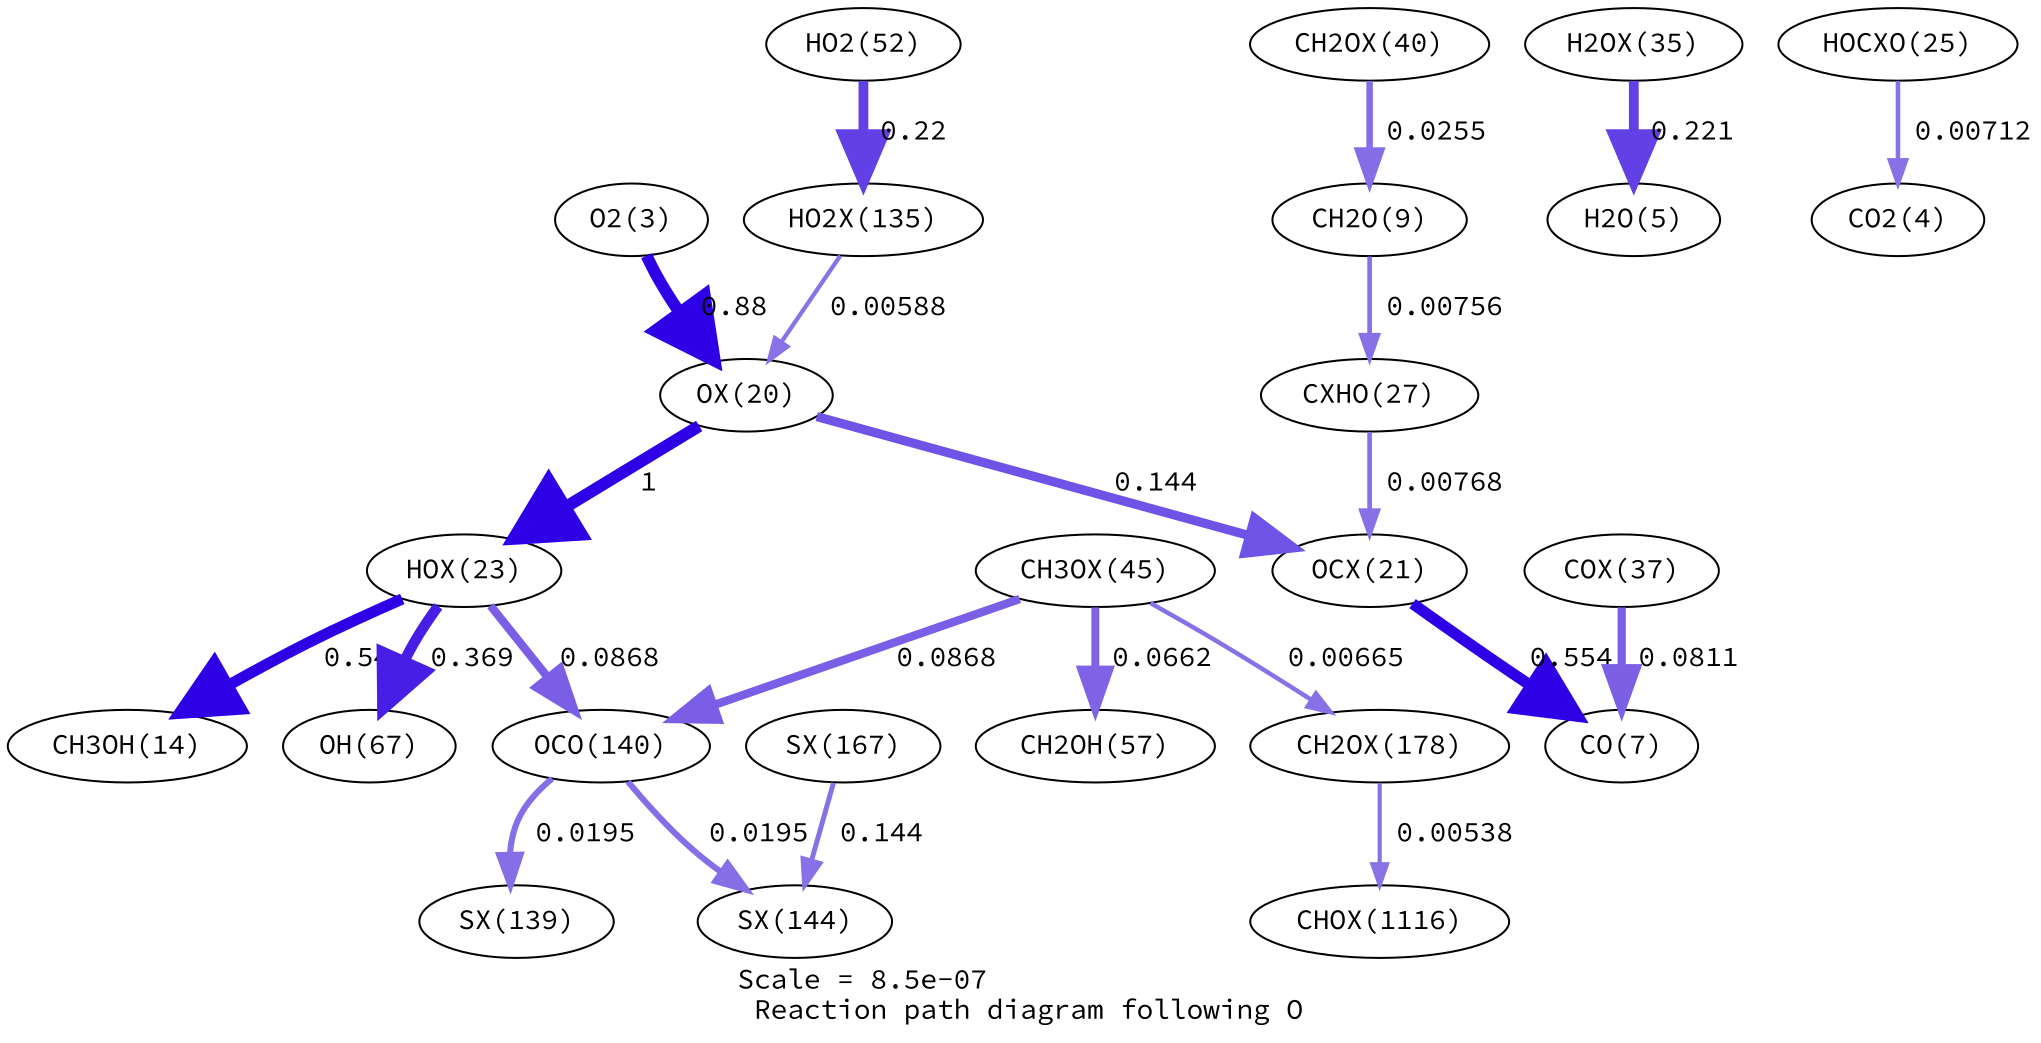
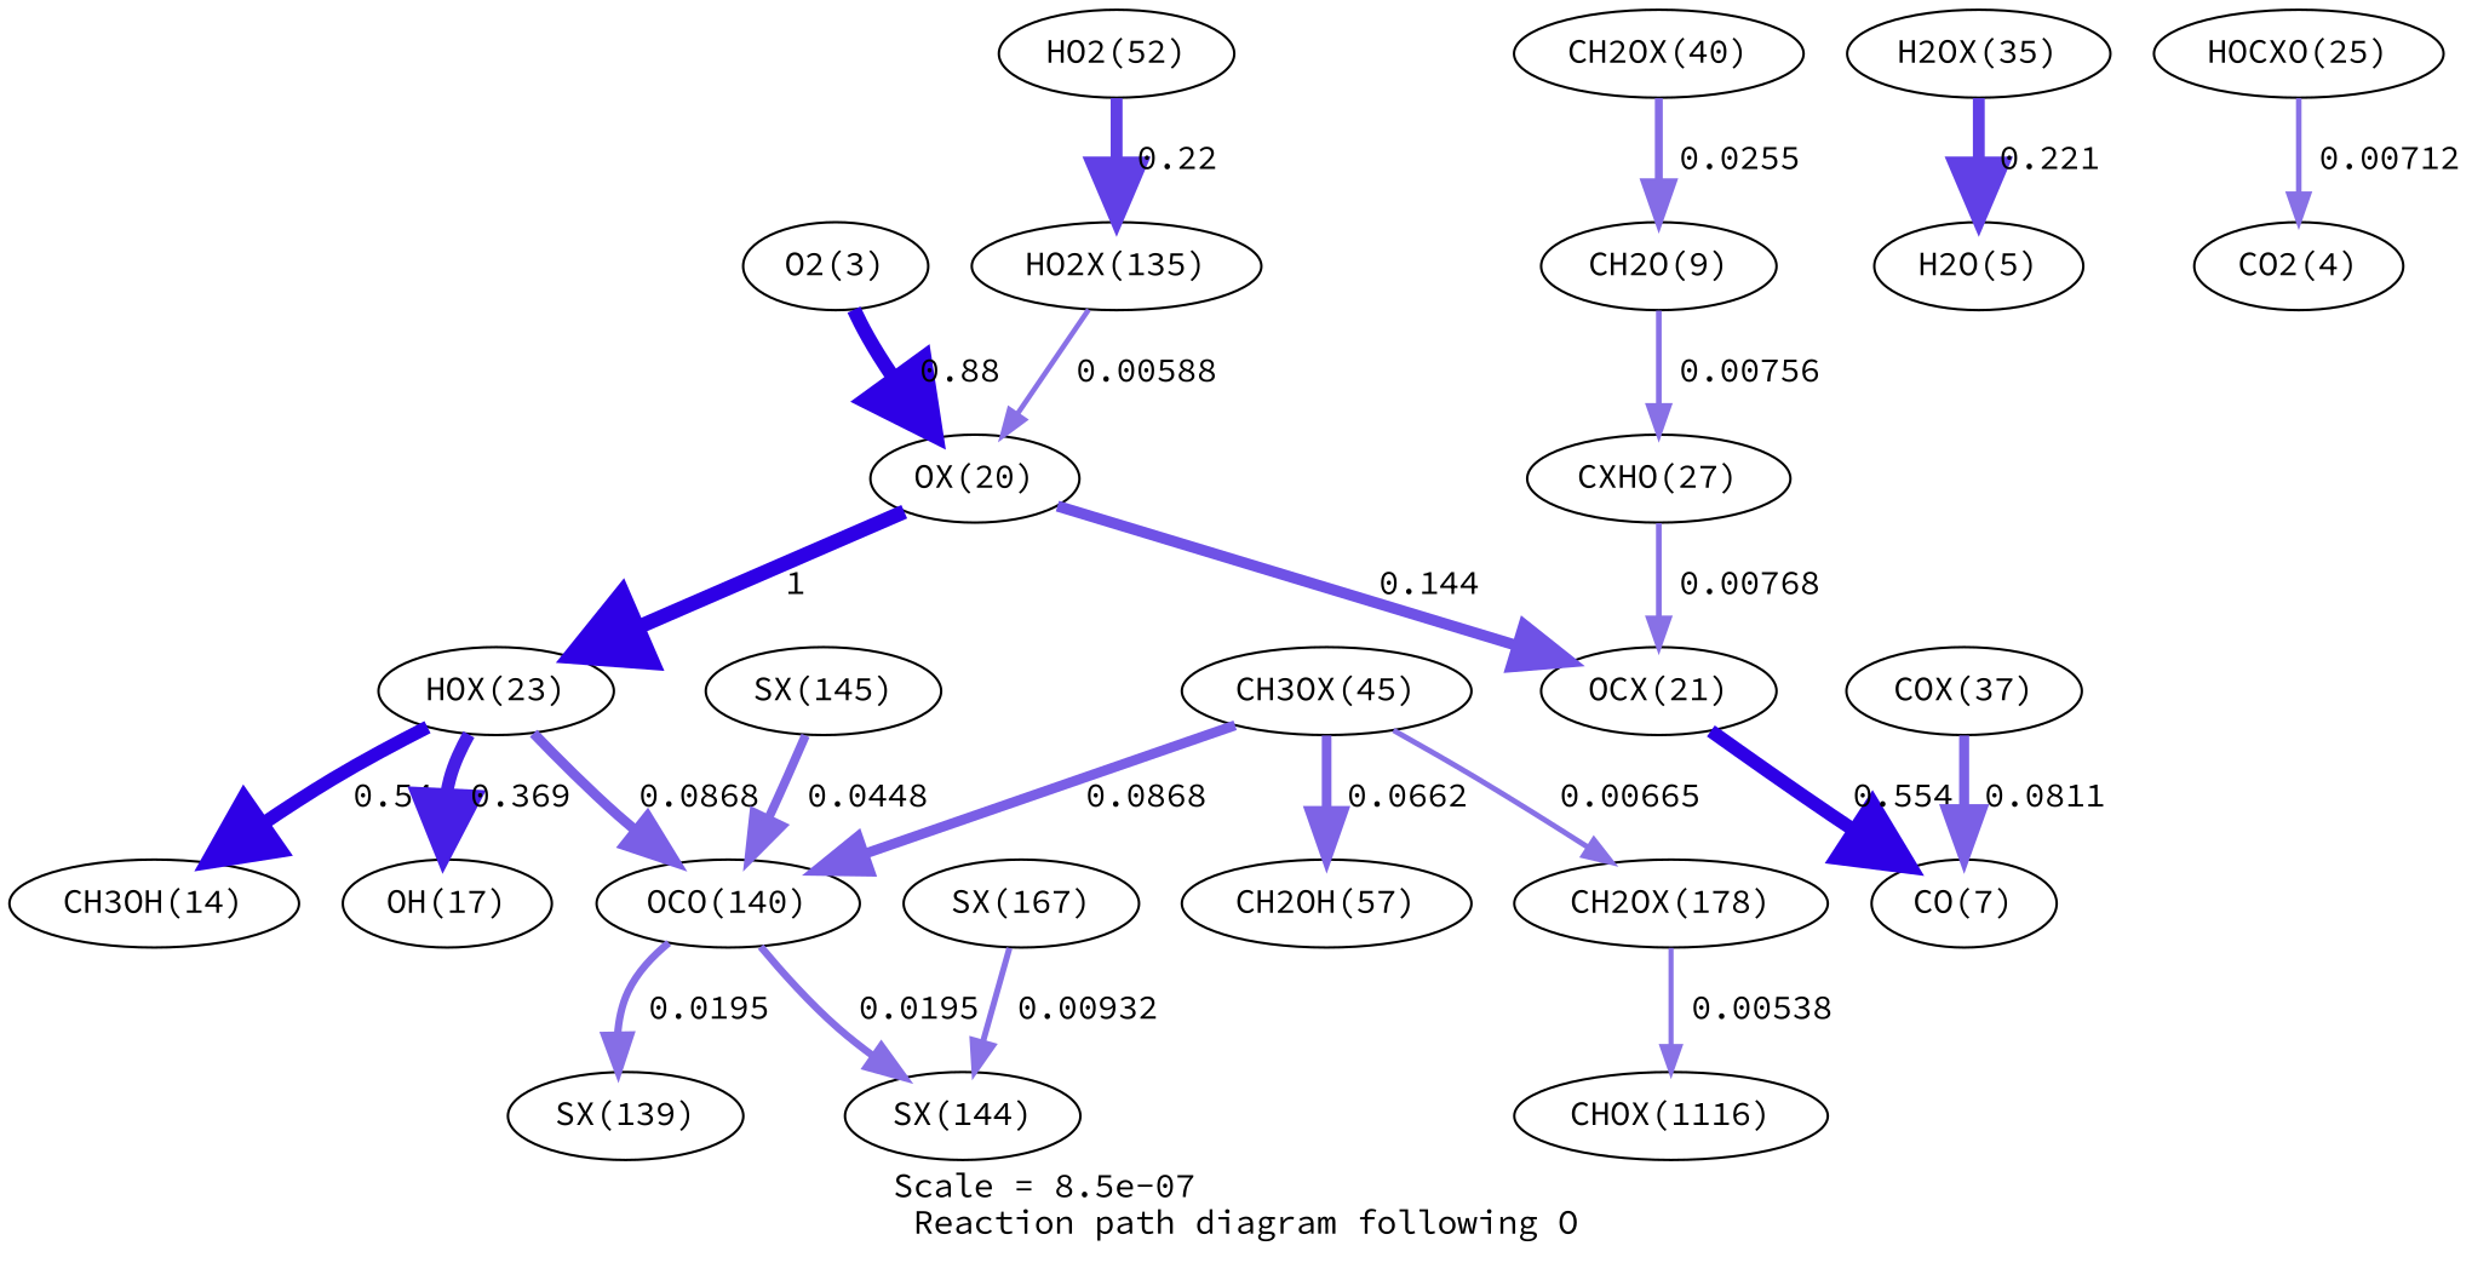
  digraph {
    fontname="Source Code Pro"
    label="Scale = 8.5e-07\l Reaction path diagram following O"
    node [fontname="Source Code Pro"]
    edge [arrowsize=2.08 color="0.7, 0.587, 0.9" fontname="Source Code Pro" penwidth=4.15]
    n1 [label="O2(3)"]
    n2 [label="OX(20)"]
    n3 [label="HOX(23)"]
    n4 [label="OCX(21)"]
    n5 [label="CH3OH(14)"]
-   n6 [label="OH(67)"]
+   n6 [label="OH(17)"]
    n7 [label="OCO(140)"]
    n8 [label="CO(7)"]
    n9 [label="SX(139)"]
    n10 [label="SX(144)"]
    n11 [label="HO2X(135)"]
    n12 [label="CH3OX(45)"]
    n13 [label="CH2OH(57)"]
    n14 [label="CH2OX(178)"]
    n15 [label="CHOX(1116)"]
    n16 [label="H2OX(35)"]
    n17 [label="H2O(5)"]
+   n18 [label="SX(145)"]
    n19 [label="SX(167)"]
    n20 [label="CH2OX(40)"]
    n21 [label="CH2O(9)"]
    n22 [label="CXHO(27)"]
    n23 [label="HO2(52)"]
    n24 [label="COX(37)"]
    n25 [label="HOCXO(25)"]
    n26 [label="CO2(4)"]
    n1 -> n2 [arrowsize=2.95 color="0.7, 1.38, 0.9" label=" 0.88" penwidth=5.9]
    n2 -> n3 [arrowsize=3 color="0.7, 1.5, 0.9" label=" 1" penwidth=6]
    n2 -> n4 [arrowsize=2.27 color="0.7, 0.644, 0.9" label=" 0.144" penwidth=4.53]
    n3 -> n5 [arrowsize=2.77 color="0.7, 1.04, 0.9" label=" 0.54" penwidth=5.53]
    n3 -> n6 [arrowsize=2.62 color="0.7, 0.869, 0.9" label=" 0.369" penwidth=5.25]
    n3 -> n7 [label=" 0.0868"]
    n4 -> n8 [arrowsize=2.78 color="0.7, 1.05, 0.9" label=" 0.554" penwidth=5.55]
    n7 -> n9 [arrowsize=1.51 color="0.7, 0.519, 0.9" label=" 0.0195" penwidth=3.03]
    n7 -> n10 [arrowsize=1.51 color="0.7, 0.52, 0.9" label=" 0.0195" penwidth=3.03]
    n11 -> n2 [arrowsize=1.06 color="0.7, 0.506, 0.9" label=" 0.00588" penwidth=2.12]
    n12 -> n7 [label=" 0.0868"]
    n12 -> n13 [arrowsize=1.98 color="0.7, 0.566, 0.9" label=" 0.0662" penwidth=3.95]
    n12 -> n14 [arrowsize=1.11 color="0.7, 0.507, 0.9" label=" 0.00665" penwidth=2.22]
    n14 -> n15 [arrowsize=1.03 color="0.7, 0.505, 0.9" label=" 0.00538" penwidth=2.06]
    n16 -> n17 [arrowsize=2.43 color="0.7, 0.721, 0.9" label=" 0.221" penwidth=4.86]
-   n19 -> n10 [arrowsize=1.23 color="0.7, 0.509, 0.9" label=" 0.144" penwidth=2.47]
+   n18 -> n7 [arrowsize=1.83 color="0.7, 0.545, 0.9" label=" 0.0448" penwidth=3.65]
+   n19 -> n10 [arrowsize=1.23 color="0.7, 0.509, 0.9" label=" 0.00932" penwidth=2.47]
    n20 -> n21 [arrowsize=1.62 color="0.7, 0.526, 0.9" label=" 0.0255" penwidth=3.23]
    n21 -> n22 [arrowsize=1.16 color="0.7, 0.508, 0.9" label=" 0.00756" penwidth=2.31]
    n22 -> n4 [arrowsize=1.16 color="0.7, 0.508, 0.9" label=" 0.00768" penwidth=2.32]
    n23 -> n11 [arrowsize=2.43 color="0.7, 0.72, 0.9" label=" 0.22" penwidth=4.86]
    n24 -> n8 [arrowsize=2.05 color="0.7, 0.581, 0.9" label=" 0.0811" penwidth=4.1]
    n25 -> n26 [arrowsize=1.13 color="0.7, 0.507, 0.9" label=" 0.00712" penwidth=2.27]
  }
